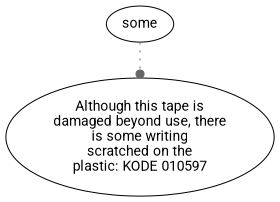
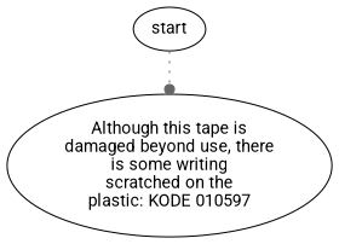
  digraph {
    fontname=Roboto
    node [color=black fillcolor="#FFFFFF" style=filled fontname=Roboto]
-   start [label=some]
+   start
    n2 [label="Although this tape is\ndamaged beyond use, there\nis some writing\nscratched on the\nplastic: KODE 010597"]
    start -> n2 [color=gray40 style=dotted arrowhead=dot fontname=Roboto]
  }
